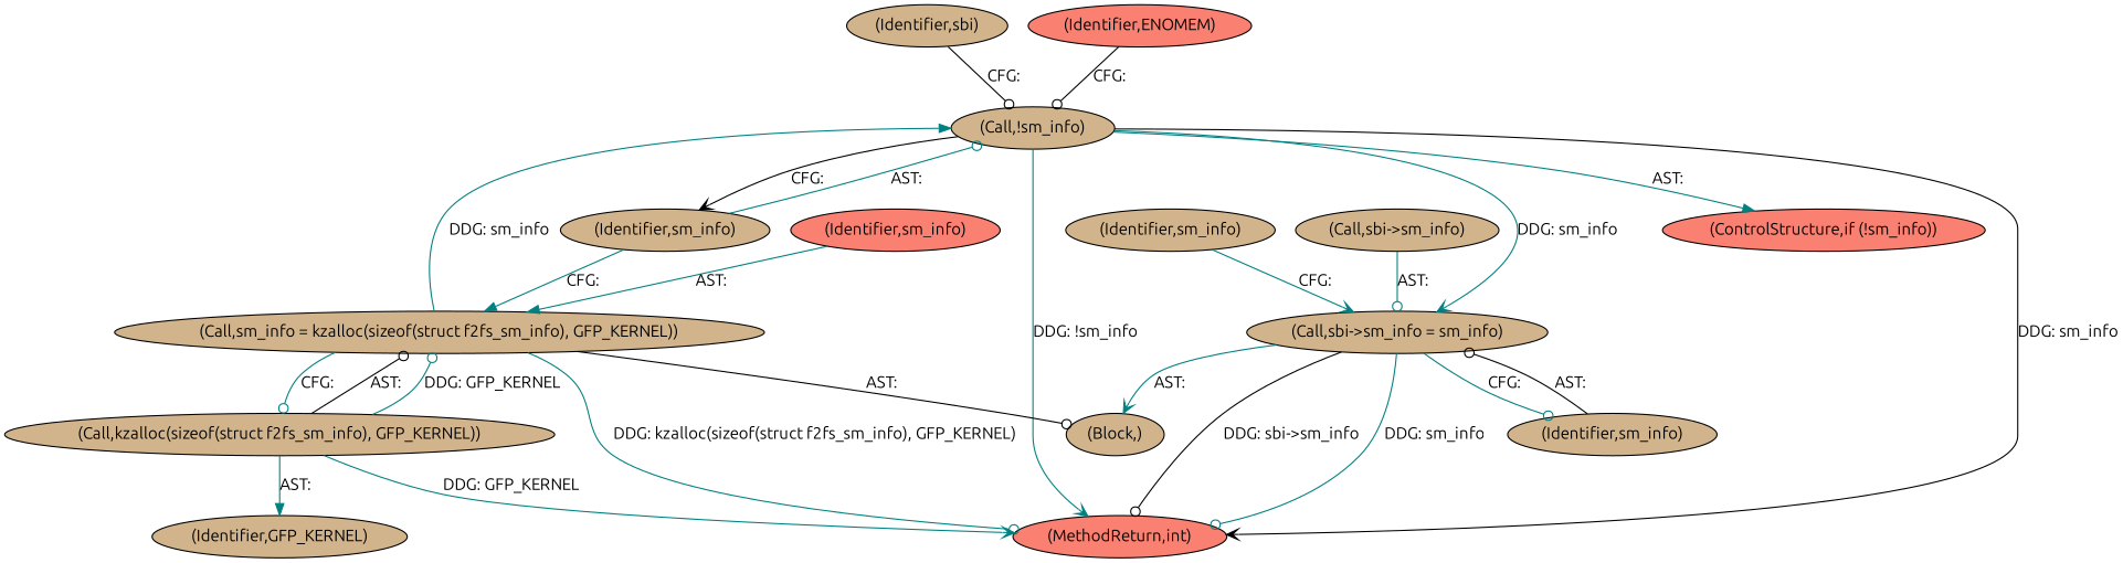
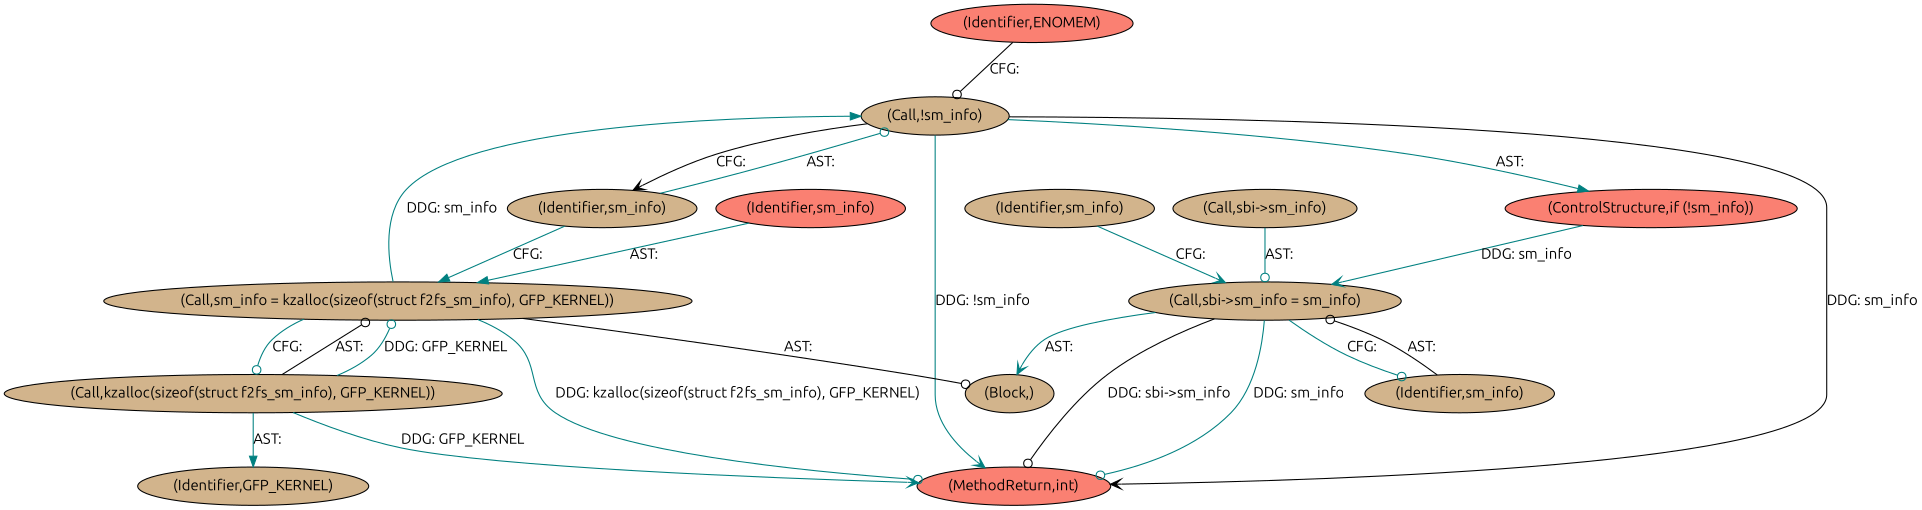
  digraph {
    fontname=Ubuntu
    node [fillcolor=tan fontname=Ubuntu style=filled]
    edge [arrowhead=odot color=teal fontname=Ubuntu]
    n1 [label="(Call,sbi->sm_info = sm_info)"]
    n2 [label="(Identifier,sm_info)"]
    n3 [fillcolor=salmon label="(MethodReturn,int)"]
    n4 [label="(Block,)"]
    n5 [label="(Call,!sm_info)"]
    n6 [label="(Identifier,sm_info)"]
    n7 [fillcolor=salmon label="(ControlStructure,if (!sm_info))"]
    n8 [label="(Call,sm_info = kzalloc(sizeof(struct f2fs_sm_info), GFP_KERNEL))"]
    n9 [label="(Call,kzalloc(sizeof(struct f2fs_sm_info), GFP_KERNEL))"]
    n10 [label="(Identifier,GFP_KERNEL)"]
-   n11 [label="(Identifier,sbi)"]
    n12 [label="(Identifier,sm_info)"]
    n13 [fillcolor=salmon label="(Identifier,sm_info)"]
    n14 [label="(Call,sbi->sm_info)"]
    n15 [fillcolor=salmon label="(Identifier,ENOMEM)"]
    n1 -> n2 [label="CFG: "]
    n1 -> n3 [color=black label="DDG: sbi->sm_info"]
    n1 -> n3 [label="DDG: sm_info"]
    n1 -> n4 [arrowhead=vee label="AST: "]
    n2 -> n1 [color=black label="AST: "]
-   n5 -> n1 [arrowhead=vee label="DDG: sm_info"]
+   n7 -> n1 [arrowhead=vee label="DDG: sm_info"]
    n5 -> n3 [arrowhead=vee color=black label="DDG: sm_info"]
    n5 -> n3 [arrowhead=vee label="DDG: !sm_info"]
    n5 -> n6 [arrowhead=vee color=black label="CFG: "]
    n5 -> n7 [arrowhead=normal label="AST: "]
    n6 -> n5 [label="AST: "]
    n6 -> n8 [arrowhead=normal label="CFG: "]
    n8 -> n3 [label="DDG: kzalloc(sizeof(struct f2fs_sm_info), GFP_KERNEL)"]
    n8 -> n4 [color=black label="AST: "]
    n8 -> n5 [arrowhead=normal label="DDG: sm_info"]
    n8 -> n9 [label="CFG: "]
    n9 -> n3 [arrowhead=vee label="DDG: GFP_KERNEL"]
    n9 -> n8 [color=black label="AST: "]
    n9 -> n8 [label="DDG: GFP_KERNEL"]
    n9 -> n10 [arrowhead=normal label="AST: "]
-   n11 -> n5 [color=black label="CFG: "]
    n12 -> n1 [arrowhead=vee label="CFG: "]
    n13 -> n8 [arrowhead=normal label="AST: "]
    n14 -> n1 [label="AST: "]
    n15 -> n5 [color=black label="CFG: "]
  }
